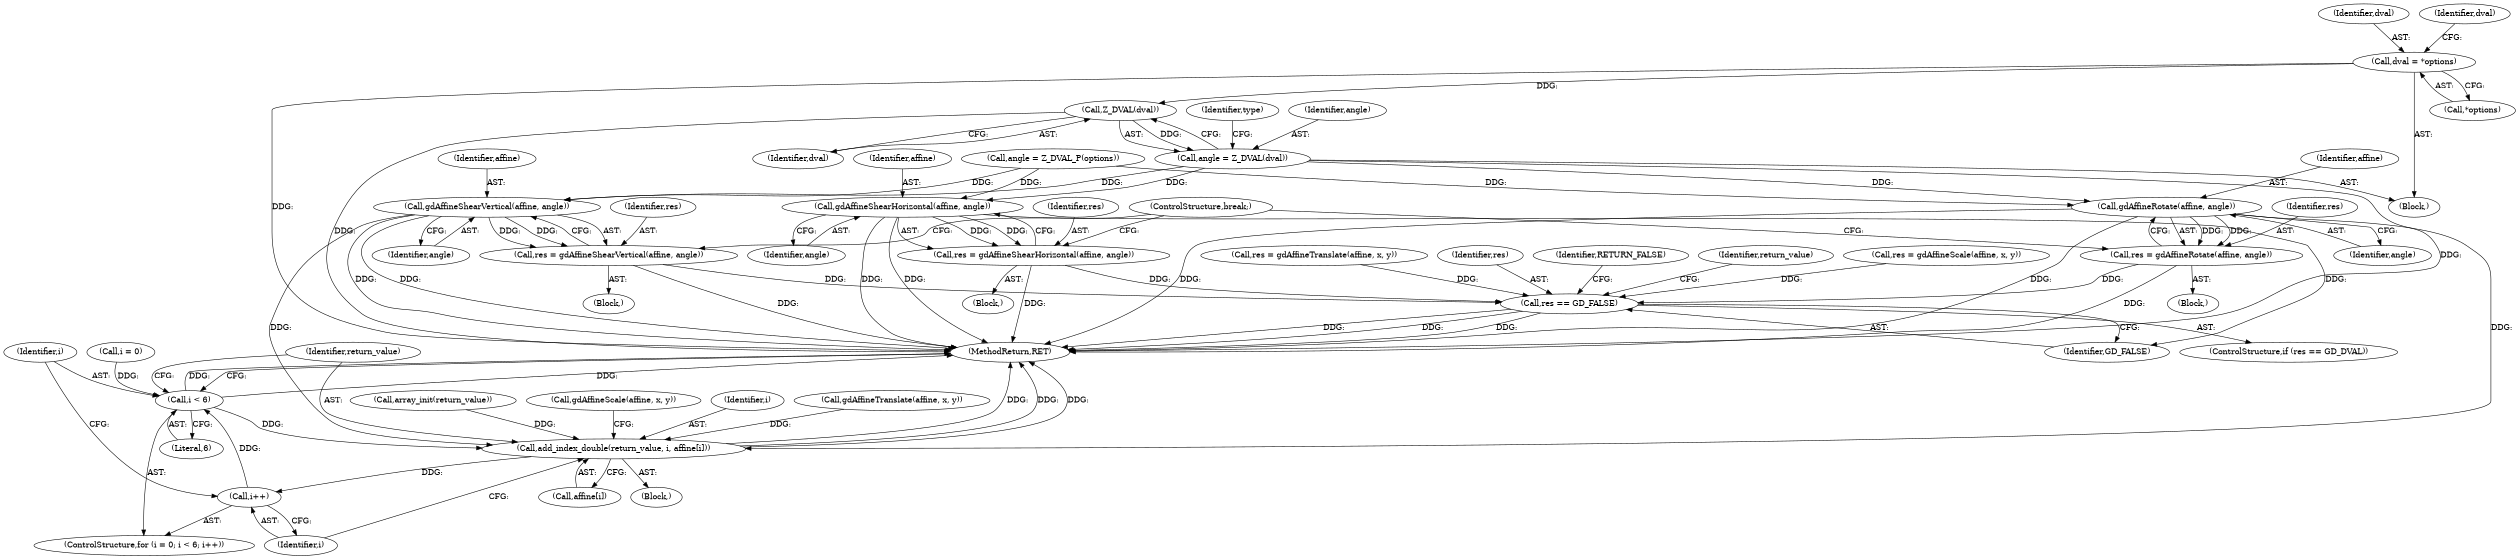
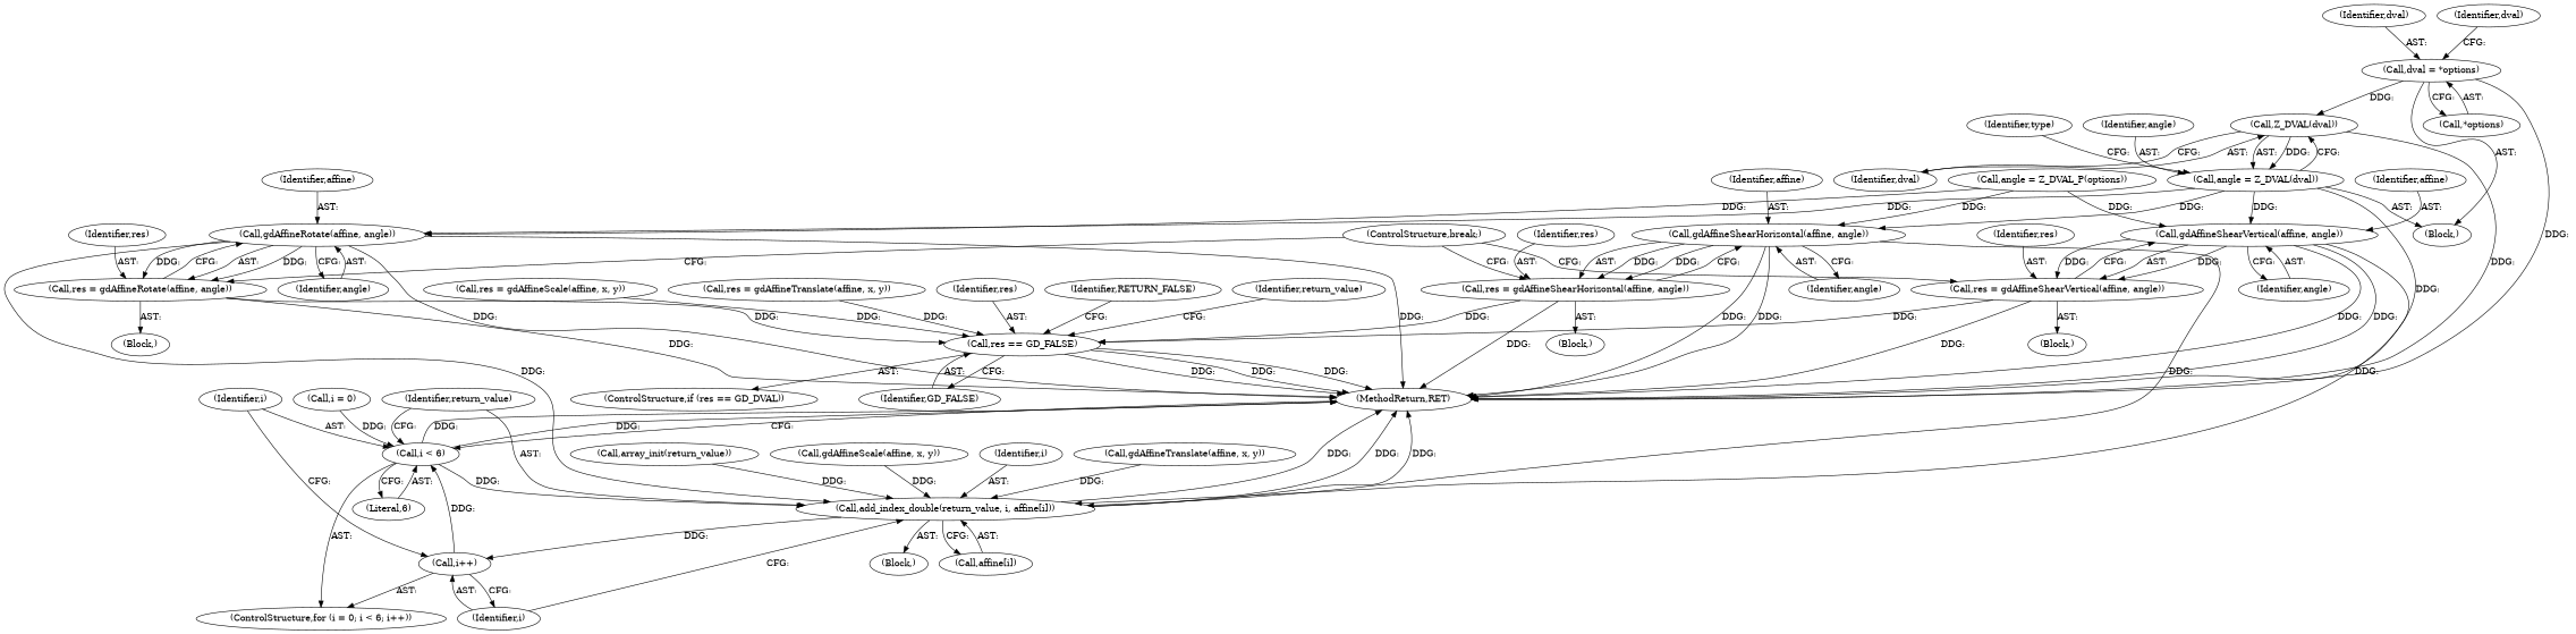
  digraph {
    n1 [label="(Call,dval = *options)"]
    n2 [label="(Call,Z_DVAL(dval))"]
    n3 [label="(MethodReturn,RET)"]
    n4 [label="(Call,*options)"]
    n5 [label="(Block,)"]
    n6 [label="(Call,angle = Z_DVAL(dval))"]
    n7 [label="(Identifier,dval)"]
    n8 [label="(Call,i < 6)"]
    n9 [label="(Call,gdAffineShearHorizontal(affine, angle))"]
    n10 [label="(Call,gdAffineShearVertical(affine, angle))"]
    n11 [label="(Call,gdAffineRotate(affine, angle))"]
    n12 [label="(Call,res = gdAffineShearHorizontal(affine, angle))"]
    n13 [label="(Call,add_index_double(return_value, i, affine[i]))"]
    n14 [label="(Identifier,angle)"]
    n15 [label="(Call,res = gdAffineShearVertical(affine, angle))"]
    n16 [label="(Identifier,angle)"]
    n17 [label="(Call,res = gdAffineRotate(affine, angle))"]
    n18 [label="(Identifier,angle)"]
    n19 [label="(Call,res == GD_FALSE)"]
    n20 [label="(Block,)"]
    n21 [label="(Call,i++)"]
    n22 [label="(Block,)"]
    n23 [label="(Call,affine[i])"]
    n24 [label="(ControlStructure,if (res == GD_DVAL))"]
    n25 [label="(Identifier,GD_FALSE)"]
    n26 [label="(ControlStructure,for (i = 0; i < 6; i++))"]
    n27 [label="(Identifier,i)"]
    n28 [label="(Literal,6)"]
    n29 [label="(Block,)"]
    n30 [label="(Block,)"]
    n31 [label="(Call,res = gdAffineTranslate(affine, x, y))"]
    n32 [label="(Identifier,return_value)"]
    n33 [label="(Identifier,affine)"]
    n34 [label="(Call,array_init(return_value))"]
    n35 [label="(Identifier,dval)"]
    n36 [label="(Identifier,res)"]
    n37 [label="(Identifier,type)"]
    n38 [label="(Identifier,RETURN_FALSE)"]
    n39 [label="(Identifier,return_value)"]
    n40 [label="(ControlStructure,break;)"]
    n41 [label="(Call,i = 0)"]
    n42 [label="(Identifier,dval)"]
    n43 [label="(Call,res = gdAffineScale(affine, x, y))"]
    n44 [label="(Identifier,affine)"]
    n45 [label="(Identifier,affine)"]
    n46 [label="(Call,angle = Z_DVAL_P(options))"]
    n47 [label="(Call,gdAffineScale(affine, x, y))"]
    n48 [label="(Identifier,res)"]
    n49 [label="(Identifier,res)"]
    n50 [label="(Identifier,i)"]
    n51 [label="(Identifier,angle)"]
    n52 [label="(Identifier,i)"]
    n53 [label="(Call,gdAffineTranslate(affine, x, y))"]
    n54 [label="(Identifier,res)"]
    n1 -> n2 [label="DDG: "]
    n1 -> n3 [label="DDG: "]
    n1 -> n4 [label="CFG: "]
    n1 -> n5 [label="AST: "]
    n2 -> n3 [label="DDG: "]
    n2 -> n6 [label="AST: "]
    n2 -> n6 [label="DDG: "]
    n2 -> n7 [label="CFG: "]
    n3 -> n8 [label="CFG: "]
    n4 -> n1 [label="AST: "]
    n6 -> n2 [label="CFG: "]
    n6 -> n3 [label="DDG: "]
    n6 -> n5 [label="AST: "]
    n6 -> n9 [label="DDG: "]
    n6 -> n10 [label="DDG: "]
    n6 -> n11 [label="DDG: "]
    n7 -> n2 [label="AST: "]
    n8 -> n3 [label="DDG: "]
    n8 -> n3 [label="DDG: "]
    n8 -> n13 [label="DDG: "]
    n8 -> n26 [label="AST: "]
    n8 -> n28 [label="CFG: "]
    n9 -> n3 [label="DDG: "]
    n9 -> n3 [label="DDG: "]
    n9 -> n12 [label="AST: "]
    n9 -> n12 [label="DDG: "]
    n9 -> n12 [label="DDG: "]
-   n9 -> n25 [label="DDG: "]
+   n9 -> n13 [label="DDG: "]
    n9 -> n14 [label="CFG: "]
    n10 -> n3 [label="DDG: "]
    n10 -> n3 [label="DDG: "]
    n10 -> n13 [label="DDG: "]
    n10 -> n15 [label="AST: "]
    n10 -> n15 [label="DDG: "]
    n10 -> n15 [label="DDG: "]
    n10 -> n16 [label="CFG: "]
    n11 -> n3 [label="DDG: "]
    n11 -> n3 [label="DDG: "]
    n11 -> n13 [label="DDG: "]
    n11 -> n17 [label="AST: "]
    n11 -> n17 [label="DDG: "]
    n11 -> n17 [label="DDG: "]
    n11 -> n18 [label="CFG: "]
    n12 -> n3 [label="DDG: "]
    n12 -> n9 [label="CFG: "]
    n12 -> n19 [label="DDG: "]
    n12 -> n20 [label="AST: "]
    n13 -> n3 [label="DDG: "]
    n13 -> n3 [label="DDG: "]
    n13 -> n3 [label="DDG: "]
    n13 -> n21 [label="DDG: "]
    n13 -> n22 [label="AST: "]
    n13 -> n23 [label="CFG: "]
    n14 -> n9 [label="AST: "]
    n15 -> n3 [label="DDG: "]
    n15 -> n10 [label="CFG: "]
    n15 -> n19 [label="DDG: "]
    n15 -> n29 [label="AST: "]
    n16 -> n10 [label="AST: "]
    n17 -> n3 [label="DDG: "]
    n17 -> n11 [label="CFG: "]
    n17 -> n19 [label="DDG: "]
    n17 -> n30 [label="AST: "]
    n18 -> n11 [label="AST: "]
    n19 -> n3 [label="DDG: "]
    n19 -> n3 [label="DDG: "]
    n19 -> n3 [label="DDG: "]
    n19 -> n24 [label="AST: "]
    n19 -> n25 [label="CFG: "]
    n21 -> n8 [label="DDG: "]
    n21 -> n26 [label="AST: "]
    n21 -> n27 [label="CFG: "]
    n23 -> n13 [label="AST: "]
    n25 -> n19 [label="AST: "]
    n27 -> n13 [label="CFG: "]
    n27 -> n21 [label="AST: "]
    n28 -> n8 [label="AST: "]
    n31 -> n19 [label="DDG: "]
    n32 -> n8 [label="CFG: "]
    n32 -> n13 [label="AST: "]
    n33 -> n11 [label="AST: "]
    n34 -> n13 [label="DDG: "]
    n35 -> n1 [label="AST: "]
    n36 -> n19 [label="AST: "]
    n37 -> n6 [label="CFG: "]
    n38 -> n19 [label="CFG: "]
    n39 -> n19 [label="CFG: "]
    n40 -> n12 [label="CFG: "]
    n40 -> n15 [label="CFG: "]
    n40 -> n17 [label="CFG: "]
    n41 -> n8 [label="DDG: "]
    n42 -> n1 [label="CFG: "]
    n43 -> n19 [label="DDG: "]
    n44 -> n10 [label="AST: "]
    n45 -> n9 [label="AST: "]
    n46 -> n9 [label="DDG: "]
    n46 -> n10 [label="DDG: "]
    n46 -> n11 [label="DDG: "]
-   n47 -> n13 [label="CFG: "]
+   n47 -> n13 [label="DDG: "]
    n48 -> n15 [label="AST: "]
    n49 -> n17 [label="AST: "]
    n50 -> n13 [label="AST: "]
    n51 -> n6 [label="AST: "]
    n52 -> n8 [label="AST: "]
    n52 -> n21 [label="CFG: "]
    n53 -> n13 [label="DDG: "]
    n54 -> n12 [label="AST: "]
  }
